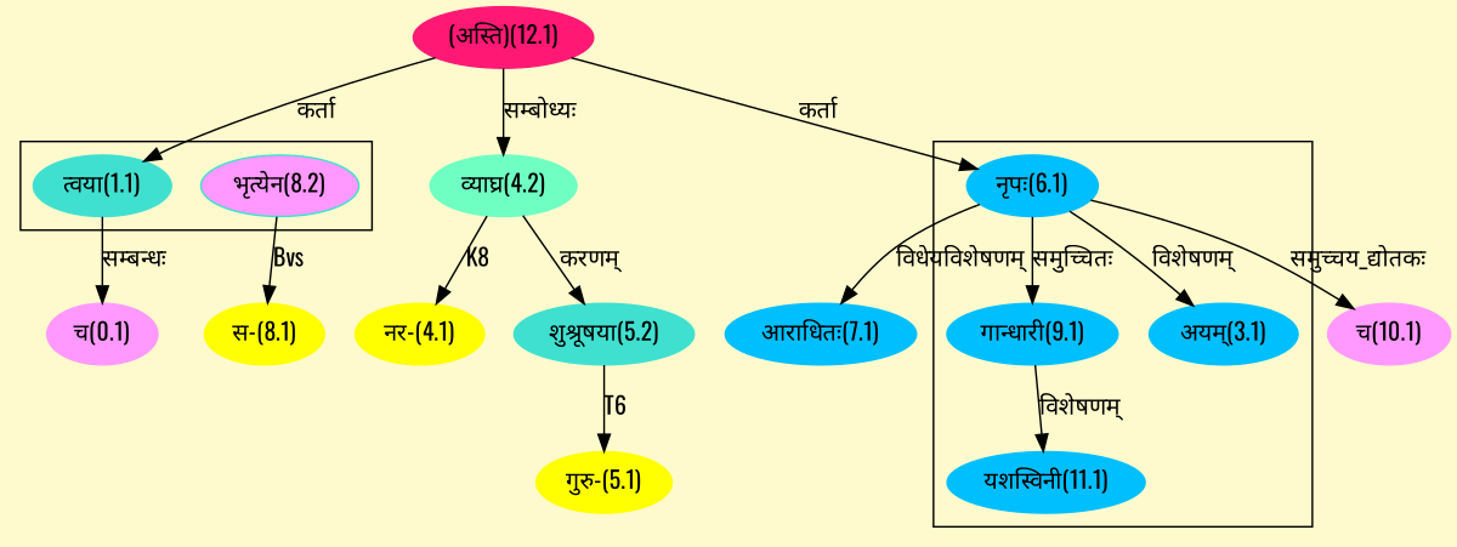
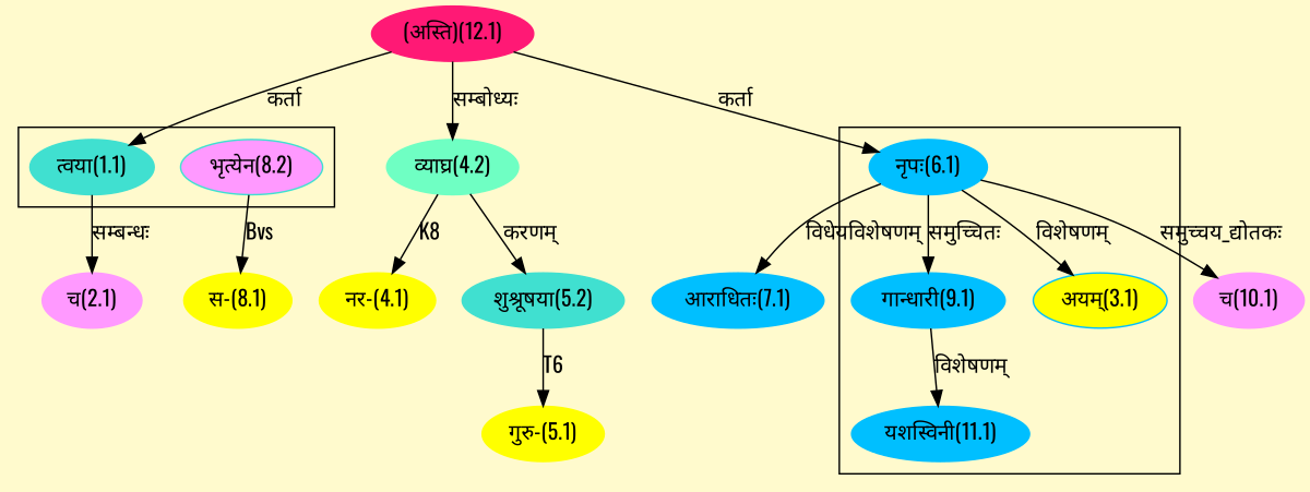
  digraph {
    bgcolor=lemonchiffon1
    compound=true
    fontname=Oswald
    rankdir=BT
    node [color="#00BFFF" fontname=Oswald style=filled]
    edge [dir=back fontname=Oswald]
-   n1 [label="अयम्(3.1)"]
+   n1 [label="अयम्(3.1)" fillcolor="#FFFF00"]
    n2 [label="नृपः(6.1)"]
    n3 [label="गान्धारी(9.1)"]
    n4 [label="यशस्विनी(11.1)"]
    n5 [color="#40E0D0" fillcolor="#FF99FF" label="भृत्येन(8.2)"]
    n6 [color="#40E0D0" label="त्वया(1.1)"]
    n7 [color="#FF1975" label="(अस्ति)(12.1)"]
-   n8 [color="#FF99FF" label="च(0.1)"]
+   n8 [color="#FF99FF" label="च(2.1)"]
    n9 [color="#FFFF00" label="नर-(4.1)"]
    n10 [color="#6FFFC3" label="व्याघ्र(4.2)"]
    n11 [color="#FFFF00" label="गुरु-(5.1)"]
    n12 [color="#40E0D0" label="शुश्रूषया(5.2)"]
    n13 [label="आराधितः(7.1)"]
    n14 [color="#FFFF00" label="स-(8.1)"]
    n15 [color="#FF99FF" label="च(10.1)"]
    subgraph cluster_1 {
      n1
      n2
      n3
      n4
    }
    subgraph cluster_2 {
      n5
      n6
    }
    n1 -> n2 [label="विशेषणम्"]
    n2 -> n7 [label="कर्ता"]
    n3 -> n2 [label="समुच्चितः"]
    n4 -> n3 [label="विशेषणम्"]
    n6 -> n7 [label="कर्ता"]
    n8 -> n6 [label="सम्बन्धः"]
    n9 -> n10 [label=K8]
    n10 -> n7 [label="सम्बोध्यः"]
    n11 -> n12 [label=T6]
    n12 -> n10 [label="करणम्"]
    n13 -> n2 [label="विधेयविशेषणम्"]
    n14 -> n5 [label=Bvs]
    n15 -> n2 [label="समुच्चय_द्योतकः"]
  }
